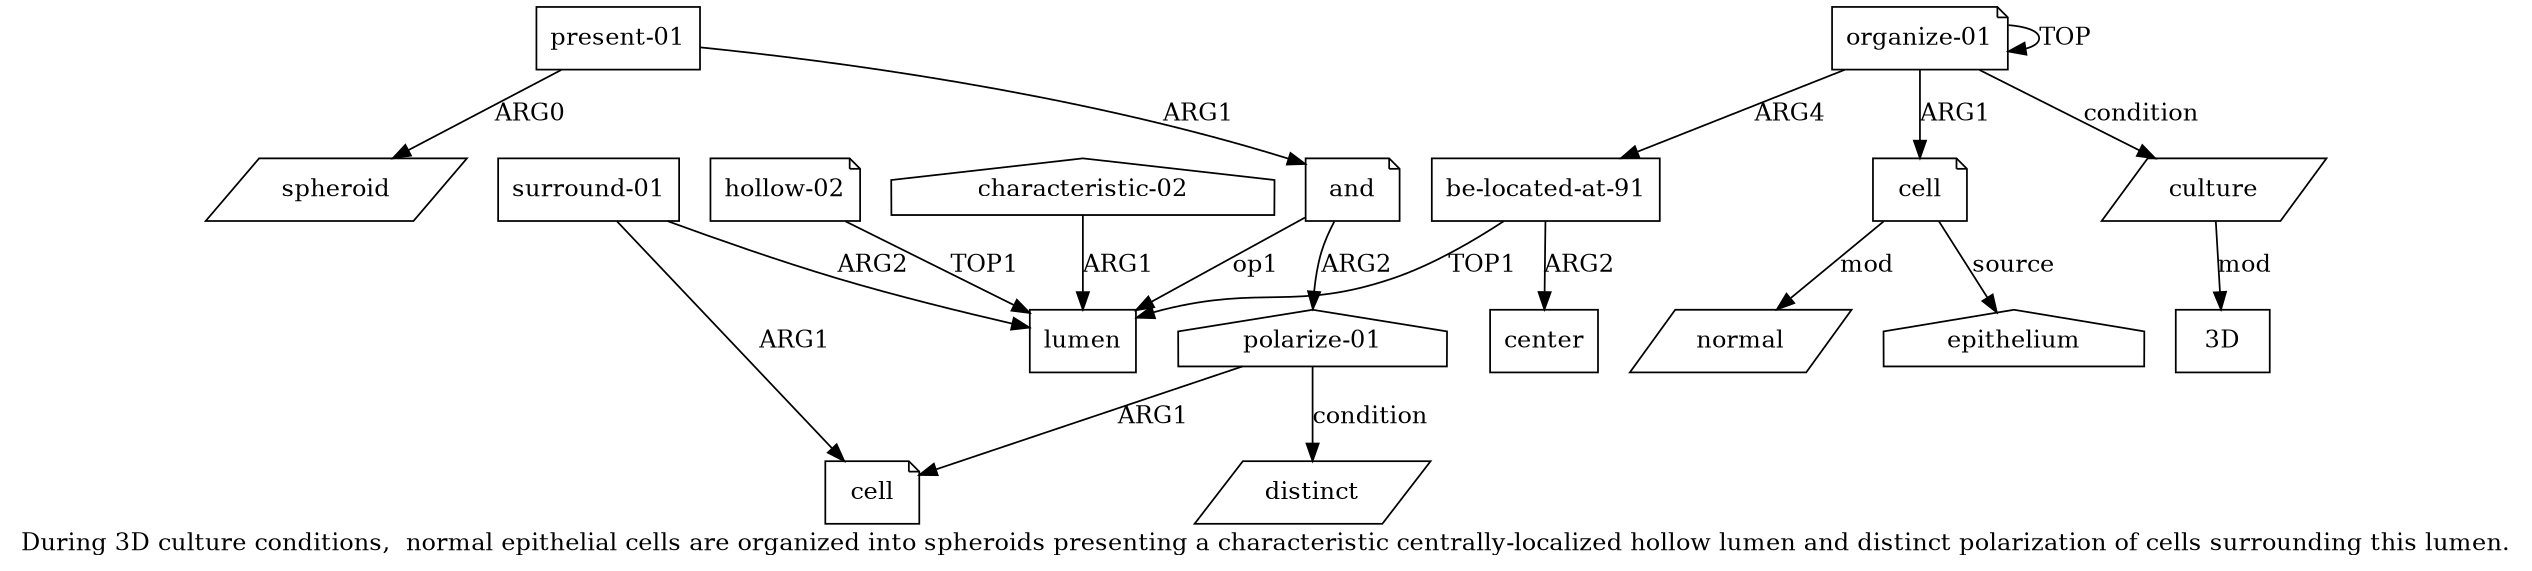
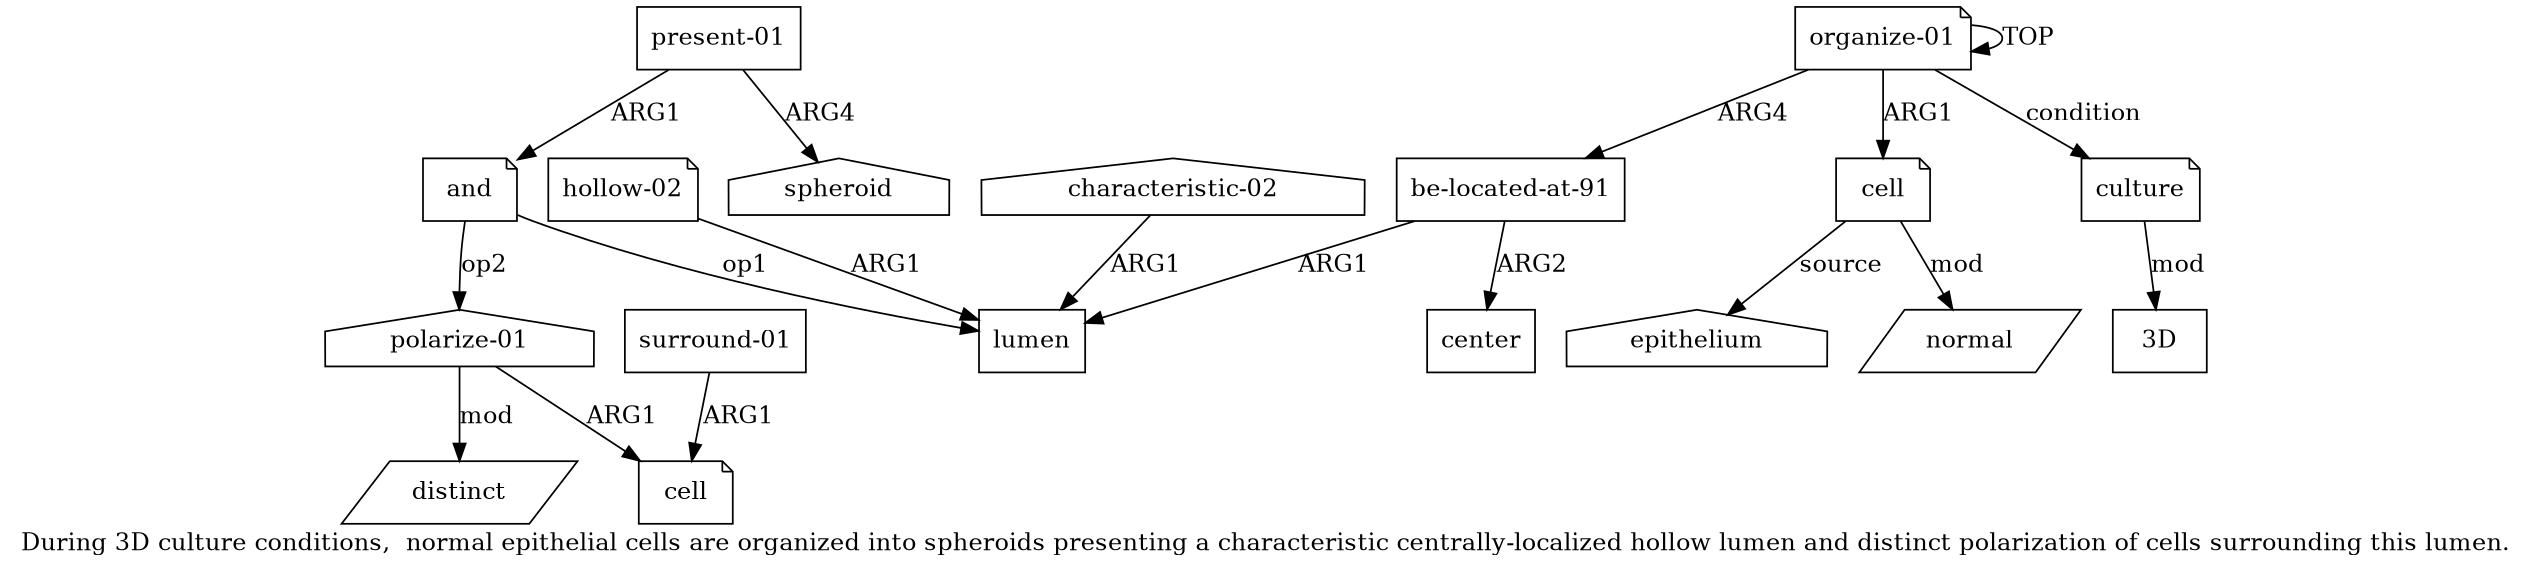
  digraph {
    label="During 3D culture conditions,  normal epithelial cells are organized into spheroids presenting a characteristic centrally-localized hollow lumen and distinct polarization of cells surrounding this lumen."
    node [color=black gold_label=cell shape=box test_label=cell]
    edge [color=black gold_label=ARG1 test_label=ARG1]
    n1 [gold_ind=15 gold_label=distinct label=distinct shape=parallelogram test_ind=15 test_label=distinct]
    n2 [gold_ind=14 gold_label="surround-01" label="surround-01" test_ind=14 test_label="surround-01"]
    n3 [gold_ind=13 label=cell shape=note test_ind=13]
    n4 [gold_ind=7 gold_label=lumen label=lumen test_ind=7 test_label=lumen]
    n5 [gold_ind=17 gold_label="3D" label="3D" test_ind=17 test_label="3D"]
-   n6 [gold_ind=16 gold_label=culture label=culture shape=parallelogram test_ind=16 test_label=culture]
+   n6 [gold_ind=16 gold_label=culture label=culture shape=note test_ind=16 test_label=culture]
    n7 [gold_ind=11 gold_label="characteristic-02" label="characteristic-02" shape=house test_ind=11 test_label="characteristic-02"]
    n8 [gold_ind=10 gold_label=center label=center test_ind=10 test_label=center]
    n9 [gold_ind=12 gold_label="polarize-01" label="polarize-01" shape=house test_ind=12 test_label="polarize-01"]
    n10 [gold_ind=1 label=cell shape=note test_ind=1]
    n11 [gold_ind=3 gold_label=epithelium label=epithelium shape=house test_ind=3 test_label=epithelium]
    n12 [gold_ind=2 gold_label=normal label=normal shape=parallelogram test_ind=2 test_label=normal]
    n13 [gold_ind=0 gold_label="organize-01" label="organize-01" shape=note test_ind=0 test_label="organize-01"]
    n14 [gold_ind=9 gold_label="be-located-at-91" label="be-located-at-91" test_ind=9 test_label="be-located-at-91"]
-   n15 [gold_ind=4 gold_label=spheroid label=spheroid shape=parallelogram test_ind=4 test_label=spheroid]
+   n15 [gold_ind=4 gold_label=spheroid label=spheroid shape=house test_ind=4 test_label=spheroid]
    n16 [gold_ind=5 gold_label="present-01" label="present-01" test_ind=5 test_label="present-01"]
    n17 [gold_ind=6 gold_label=and label=and shape=note test_ind=6 test_label=and]
    n18 [gold_ind=8 gold_label="hollow-02" label="hollow-02" shape=note test_ind=8 test_label="hollow-02"]
    n2 -> n3 [label=ARG1]
-   n2 -> n4 [gold_label=ARG2 label=ARG2 test_label=ARG2]
    n6 -> n5 [gold_label=mod label=mod test_label=mod]
    n7 -> n4 [label=ARG1]
-   n9 -> n1 [gold_label=mod label=condition test_label=mod]
+   n9 -> n1 [gold_label=mod label=mod test_label=mod]
    n9 -> n3 [label=ARG1]
    n10 -> n11 [gold_label=source label=source test_label=source]
    n10 -> n12 [gold_label=mod label=mod test_label=mod]
    n13 -> n6 [gold_label=condition label=condition test_label=condition]
    n13 -> n10 [label=ARG1]
    n13 -> n13 [gold_label=TOP label=TOP test_label=TOP]
    n13 -> n14 [gold_label=ARG4 label=ARG4 test_label=ARG4]
-   n14 -> n4 [label=TOP1]
+   n14 -> n4 [label=ARG1]
    n14 -> n8 [gold_label=ARG2 label=ARG2 test_label=ARG2]
-   n16 -> n15 [gold_label=ARG0 label=ARG0 test_label=ARG0]
+   n16 -> n15 [gold_label=ARG0 label=ARG4 test_label=ARG0]
    n16 -> n17 [label=ARG1]
    n17 -> n4 [gold_label=op1 label=op1 test_label=op1]
-   n17 -> n9 [gold_label=op2 label=ARG2 test_label=op2]
-   n18 -> n4 [label=TOP1]
+   n17 -> n9 [gold_label=op2 label=op2 test_label=op2]
+   n18 -> n4 [label=ARG1]
  }
